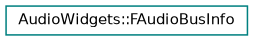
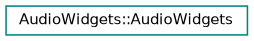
  digraph {
    rankdir=LR
-   n1 [color=teal fillcolor=white fontname=Helvetica fontsize=10 height=0.2 label="AudioWidgets::FAudioBusInfo" shape=box style=filled width=0.4]
+   n1 [color=teal fillcolor=white fontname=Helvetica fontsize=10 height=0.2 label="AudioWidgets::AudioWidgets" shape=box style=filled width=0.4]
  }
